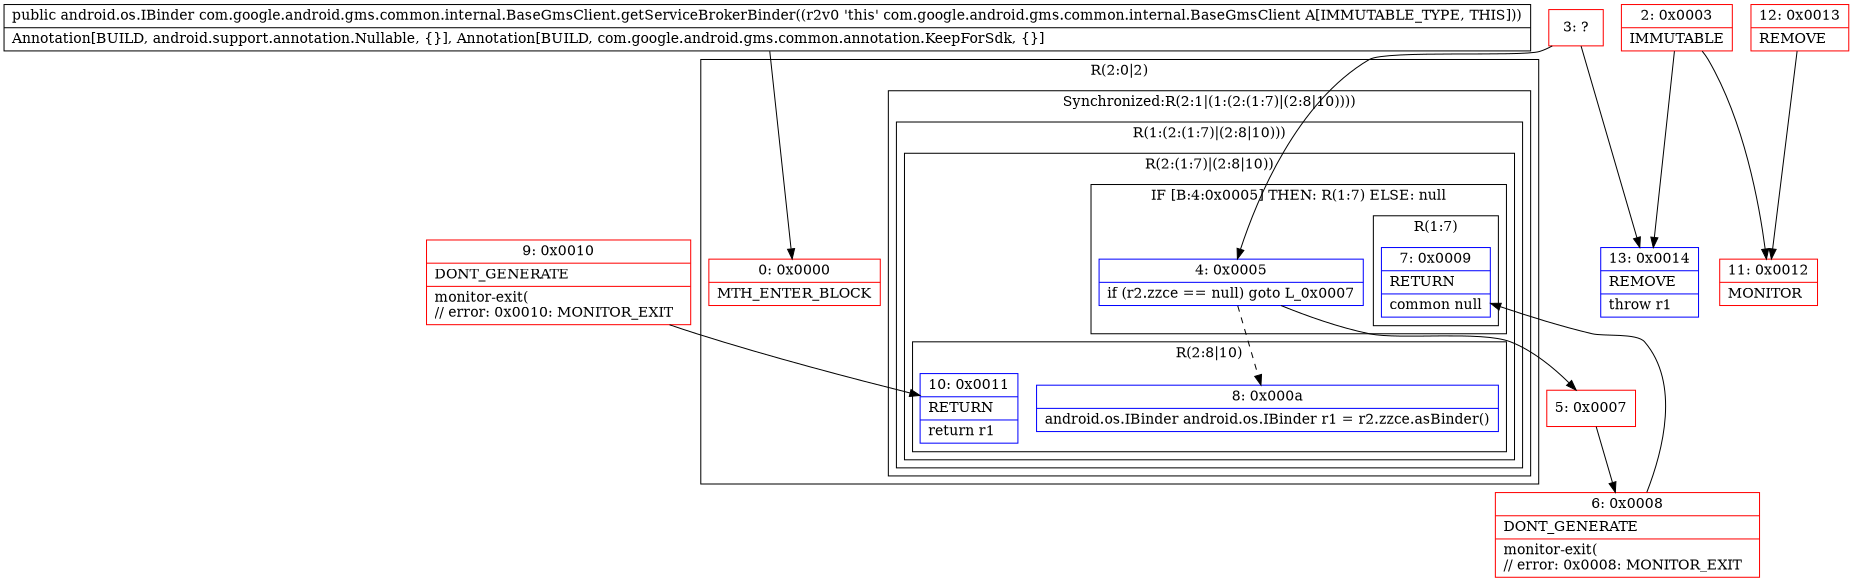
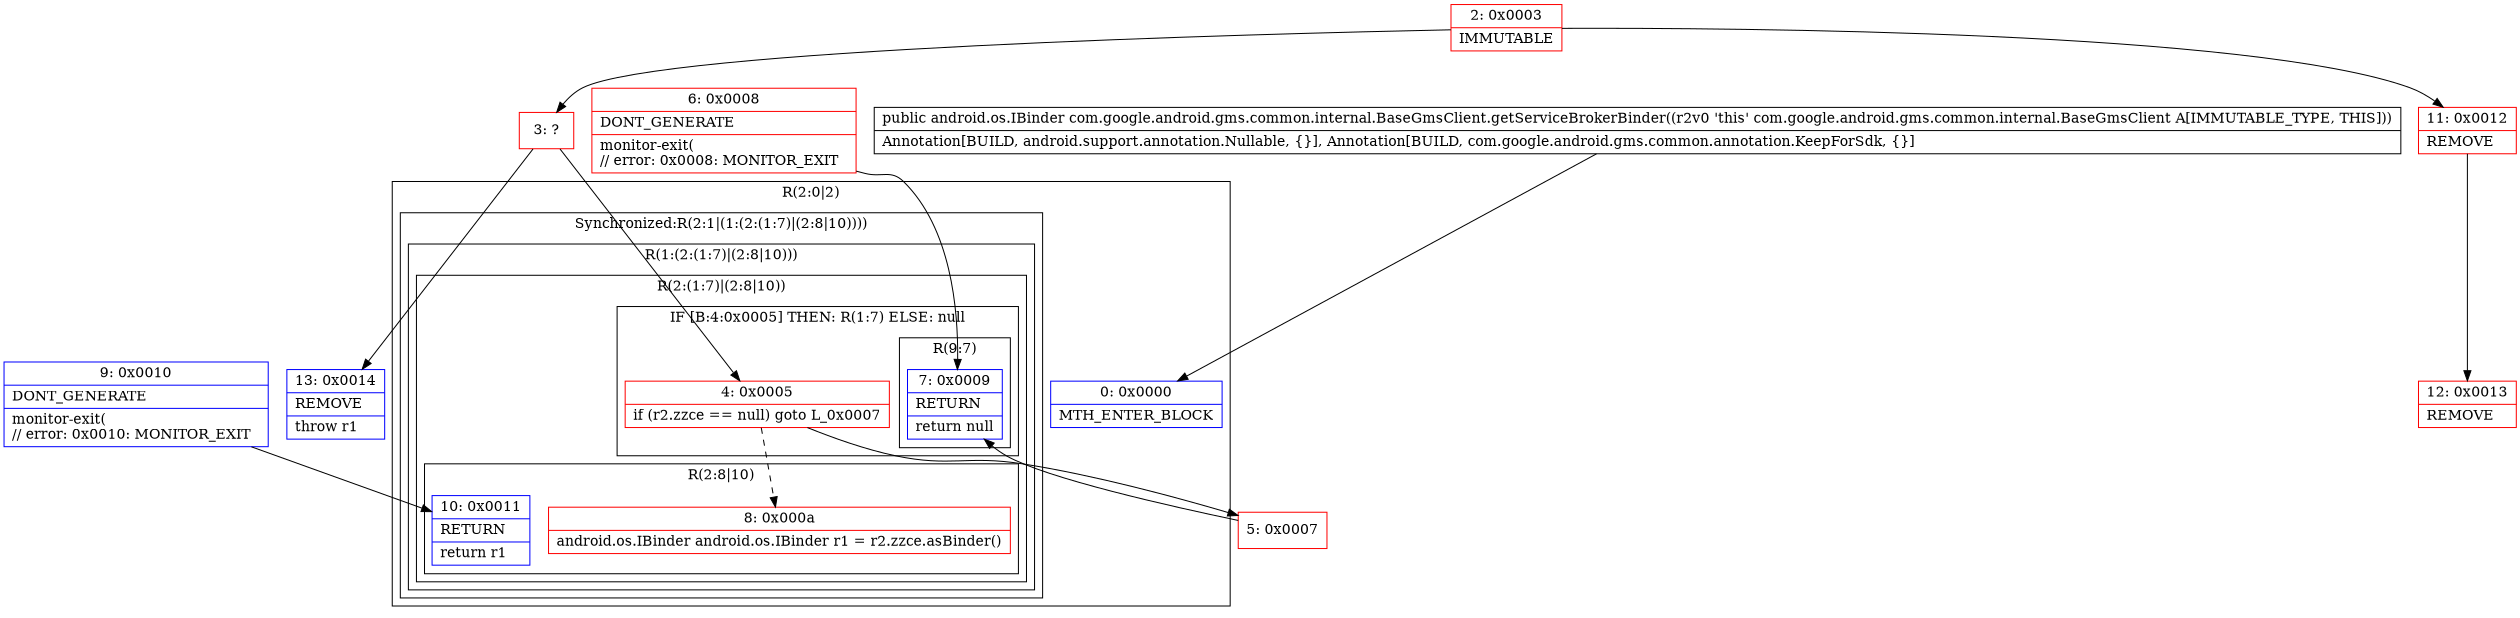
  digraph {
    node [color=red shape=record]
-   n1 [color=blue label="{7\:\ 0x0009|RETURN\l|common null\l}"]
-   n2 [color=blue label="{4\:\ 0x0005|if (r2.zzce == null) goto L_0x0007\l}"]
-   n3 [color=blue label="{8\:\ 0x000a|android.os.IBinder android.os.IBinder r1 = r2.zzce.asBinder()\l}"]
+   n1 [color=blue label="{7\:\ 0x0009|RETURN\l|return null\l}"]
+   n2 [label="{4\:\ 0x0005|if (r2.zzce == null) goto L_0x0007\l}"]
+   n3 [label="{8\:\ 0x000a|android.os.IBinder android.os.IBinder r1 = r2.zzce.asBinder()\l}"]
    n4 [color=blue label="{10\:\ 0x0011|RETURN\l|return r1\l}"]
-   n5 [label="{0\:\ 0x0000|MTH_ENTER_BLOCK\l}"]
+   n5 [color=blue label="{0\:\ 0x0000|MTH_ENTER_BLOCK\l}"]
    n6 [label="{5\:\ 0x0007}"]
    n7 [label="{2\:\ 0x0003|IMMUTABLE\l}"]
    n8 [label="{3\:\ ?}"]
-   n9 [label="{11\:\ 0x0012|MONITOR\l}"]
+   n9 [label="{11\:\ 0x0012|REMOVE\l}"]
    n10 [label="{6\:\ 0x0008|DONT_GENERATE\l|monitor\-exit(\l\/\/ error: 0x0008: MONITOR_EXIT  \l}"]
-   n11 [label="{9\:\ 0x0010|DONT_GENERATE\l|monitor\-exit(\l\/\/ error: 0x0010: MONITOR_EXIT  \l}"]
+   n11 [color=blue label="{9\:\ 0x0010|DONT_GENERATE\l|monitor\-exit(\l\/\/ error: 0x0010: MONITOR_EXIT  \l}"]
    n12 [color=blue label="{13\:\ 0x0014|REMOVE\l|throw r1\l}"]
    n13 [label="{12\:\ 0x0013|REMOVE\l}"]
    n14 [label="{public android.os.IBinder com.google.android.gms.common.internal.BaseGmsClient.getServiceBrokerBinder((r2v0 'this' com.google.android.gms.common.internal.BaseGmsClient A[IMMUTABLE_TYPE, THIS]))  | Annotation[BUILD, android.support.annotation.Nullable, \{\}], Annotation[BUILD, com.google.android.gms.common.annotation.KeepForSdk, \{\}]\l}" color=""]
    subgraph cluster_1 {
      label="R(2:0|2)"
      n5
      subgraph cluster_2 {
        label="Synchronized:R(2:1|(1:(2:(1:7)|(2:8|10))))"
        subgraph cluster_3 {
          label="R(1:(2:(1:7)|(2:8|10)))"
          subgraph cluster_4 {
            label="R(2:(1:7)|(2:8|10))"
            subgraph cluster_5 {
              label="IF [B:4:0x0005] THEN: R(1:7) ELSE: null"
              n2
              subgraph cluster_6 {
-               label="R(1:7)"
+               label="R(9:7)"
                n1
              }
            }
            subgraph cluster_7 {
              label="R(2:8|10)"
              n3
              n4
            }
          }
        }
      }
    }
    n2 -> n3 [style=dashed]
    n2 -> n6
-   n6 -> n10
-   n7 -> n12
+   n6 -> n1
+   n7 -> n8
    n7 -> n9
    n8 -> n2
    n8 -> n12
-   n13 -> n9
+   n9 -> n13
    n10 -> n1
    n11 -> n4
    n14 -> n5
  }
